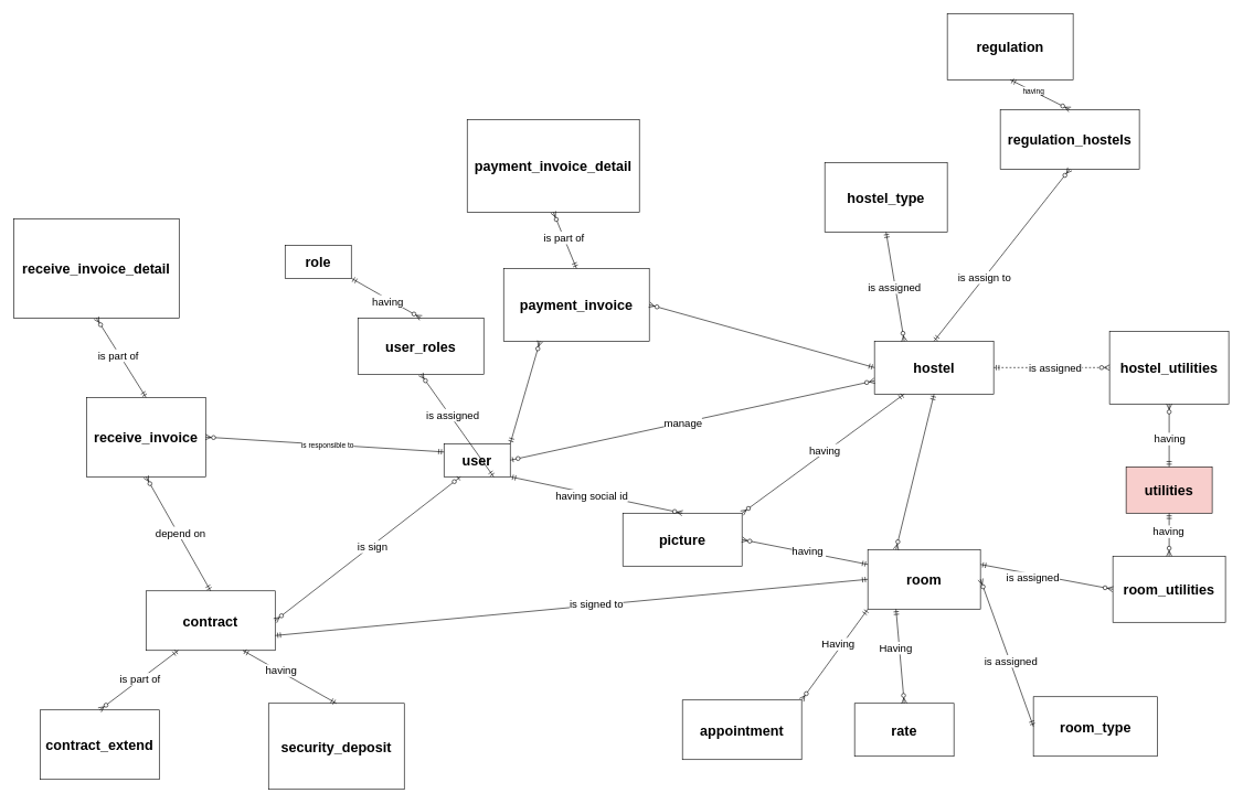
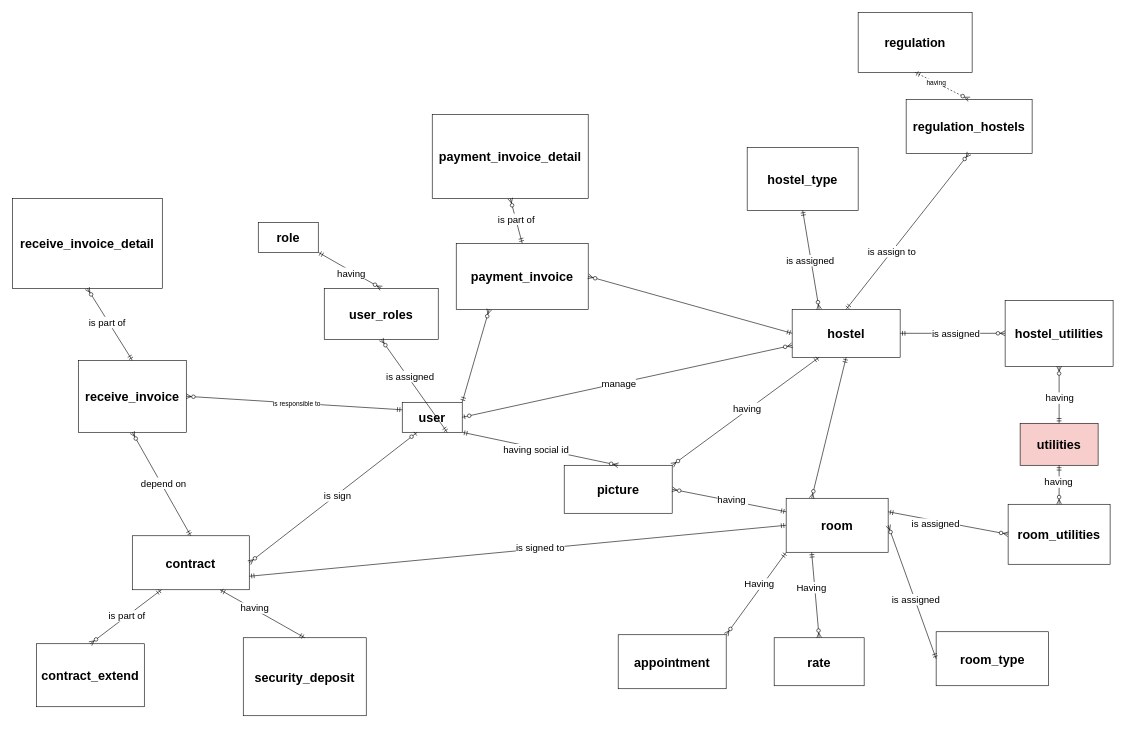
  <mxCell id="0" />
  <mxCell id="1" parent="0" />
  <mxCell id="2" value="appointment" style="html=1;dashed=0;whiteSpace=wrap;fontSize=21;fontStyle=1" vertex="1" parent="1"><mxGeometry x="1030" y="1057.5" width="180" height="90" as="geometry" /></mxCell>
  <mxCell id="3" value="contract" style="html=1;dashed=0;whiteSpace=wrap;fontSize=21;fontStyle=1" vertex="1" parent="1"><mxGeometry x="220" y="892.5" width="195" height="90" as="geometry" /></mxCell>
  <mxCell id="4" value="contract_extend" style="html=1;dashed=0;whiteSpace=wrap;fontSize=21;fontStyle=1" vertex="1" parent="1"><mxGeometry x="60" y="1072.5" width="180" height="105" as="geometry" /></mxCell>
  <mxCell id="5" value="hostel" style="html=1;dashed=0;whiteSpace=wrap;fontSize=21;fontStyle=1" vertex="1" parent="1"><mxGeometry x="1320" y="515" width="180" height="80" as="geometry" /></mxCell>
  <mxCell id="6" value="hostel_type" style="html=1;dashed=0;whiteSpace=wrap;fontSize=21;fontStyle=1" vertex="1" parent="1"><mxGeometry x="1245" y="245" width="185" height="105" as="geometry" /></mxCell>
  <mxCell id="7" value="hostel_utilities" style="html=1;dashed=0;whiteSpace=wrap;fontSize=21;fontStyle=1" vertex="1" parent="1"><mxGeometry x="1675" y="500" width="180" height="110" as="geometry" /></mxCell>
  <mxCell id="8" value="payment_invoice" style="html=1;dashed=0;whiteSpace=wrap;fontSize=21;fontStyle=1" vertex="1" parent="1"><mxGeometry x="760" y="405" width="220" height="110" as="geometry" /></mxCell>
- <mxCell id="9" value="payment_invoice_detail" style="html=1;dashed=0;whiteSpace=wrap;fontSize=21;fontStyle=1" vertex="1" parent="1"><mxGeometry x="705" y="180" width="260" height="140" as="geometry" /></mxCell>
+ <mxCell id="9" value="payment_invoice_detail" style="html=1;dashed=0;whiteSpace=wrap;fontSize=21;fontStyle=1" vertex="1" parent="1"><mxGeometry x="720" y="190" width="260" height="140" as="geometry" /></mxCell>
  <mxCell id="10" value="picture" style="html=1;dashed=0;whiteSpace=wrap;fontSize=21;fontStyle=1" vertex="1" parent="1"><mxGeometry x="940" y="775" width="180" height="80" as="geometry" /></mxCell>
  <mxCell id="11" value="rate" style="html=1;dashed=0;whiteSpace=wrap;fontSize=21;fontStyle=1" vertex="1" parent="1"><mxGeometry x="1290" y="1062.5" width="150" height="80" as="geometry" /></mxCell>
  <mxCell id="12" value="receive_invoice" style="html=1;dashed=0;whiteSpace=wrap;fontSize=21;fontStyle=1" vertex="1" parent="1"><mxGeometry x="130" y="600" width="180" height="120" as="geometry" /></mxCell>
  <mxCell id="13" value="receive_invoice_detail" style="html=1;dashed=0;whiteSpace=wrap;fontSize=21;fontStyle=1" vertex="1" parent="1"><mxGeometry x="20" y="330" width="250" height="150" as="geometry" /></mxCell>
  <mxCell id="14" value="regulation" style="html=1;dashed=0;whiteSpace=wrap;fontSize=21;fontStyle=1" vertex="1" parent="1"><mxGeometry x="1430" y="20" width="190" height="100" as="geometry" /></mxCell>
  <mxCell id="15" value="regulation_hostels" style="html=1;dashed=0;whiteSpace=wrap;fontSize=21;fontStyle=1" vertex="1" parent="1"><mxGeometry x="1510" y="165" width="210" height="90" as="geometry" /></mxCell>
  <mxCell id="16" value="role" style="html=1;dashed=0;whiteSpace=wrap;fontSize=21;fontStyle=1" vertex="1" parent="1"><mxGeometry x="430" y="370" width="100" height="50" as="geometry" /></mxCell>
  <mxCell id="17" value="room" style="html=1;dashed=0;whiteSpace=wrap;fontSize=21;fontStyle=1" vertex="1" parent="1"><mxGeometry x="1310" y="830" width="170" height="90" as="geometry" /></mxCell>
  <mxCell id="18" value="room_type" style="html=1;dashed=0;whiteSpace=wrap;fontSize=21;fontStyle=1" vertex="1" parent="1"><mxGeometry x="1560" y="1052.5" width="187.5" height="90" as="geometry" /></mxCell>
  <mxCell id="19" value="room_utilities" style="html=1;dashed=0;whiteSpace=wrap;fontSize=21;fontStyle=1" vertex="1" parent="1"><mxGeometry x="1680" y="840" width="170" height="100" as="geometry" /></mxCell>
  <mxCell id="20" value="security_deposit" style="html=1;dashed=0;whiteSpace=wrap;fontSize=21;fontStyle=1" vertex="1" parent="1"><mxGeometry x="405" y="1062.5" width="205" height="130" as="geometry" /></mxCell>
  <mxCell id="21" value="user" style="html=1;dashed=0;whiteSpace=wrap;fontSize=21;fontStyle=1;rotation=0;" vertex="1" parent="1"><mxGeometry x="670" y="670" width="100" height="50" as="geometry" /></mxCell>
  <mxCell id="22" value="user_roles" style="html=1;dashed=0;whiteSpace=wrap;fontSize=21;fontStyle=1" vertex="1" parent="1"><mxGeometry x="540" y="480" width="190" height="85" as="geometry" /></mxCell>
  <mxCell id="23" value="utilities" style="html=1;dashed=0;whiteSpace=wrap;fontSize=21;fontStyle=1;fillColor=#f8cecc;" vertex="1" parent="1"><mxGeometry x="1700" y="705" width="130" height="70" as="geometry" /></mxCell>
  <mxCell id="24" value="" style="fontSize=12;html=1;endArrow=ERzeroToMany;startArrow=ERmandOne;rounded=0;entryX=0.5;entryY=1;entryDx=0;entryDy=0;exitX=0.75;exitY=1;exitDx=0;exitDy=0;" edge="1" parent="1" source="21" target="22"><mxGeometry width="100" height="100" relative="1" as="geometry"><mxPoint x="1180" y="850" as="sourcePoint" /><mxPoint x="1840" y="1005" as="targetPoint" /></mxGeometry></mxCell>
  <mxCell id="25" value="is assigned" style="edgeLabel;html=1;align=center;verticalAlign=middle;resizable=0;points=[];fontSize=16;" vertex="1" connectable="0" parent="24"><mxGeometry x="-0.217" y="1" relative="1" as="geometry"><mxPoint x="-19" y="-34" as="offset" /></mxGeometry></mxCell>
  <mxCell id="26" value="" style="fontSize=12;html=1;endArrow=ERzeroToMany;startArrow=ERmandOne;rounded=0;entryX=0.5;entryY=0;entryDx=0;entryDy=0;exitX=1;exitY=1;exitDx=0;exitDy=0;jumpStyle=line;" edge="1" parent="1" source="16" target="22"><mxGeometry width="100" height="100" relative="1" as="geometry"><mxPoint x="1355" y="935" as="sourcePoint" /><mxPoint x="1385" y="780" as="targetPoint" /></mxGeometry></mxCell>
  <mxCell id="27" value="having" style="edgeLabel;html=1;align=center;verticalAlign=middle;resizable=0;points=[];fontSize=16;" vertex="1" connectable="0" parent="26"><mxGeometry x="0.067" y="-4" relative="1" as="geometry"><mxPoint y="-1" as="offset" /></mxGeometry></mxCell>
  <mxCell id="28" value="" style="fontSize=12;html=1;endArrow=ERzeroToMany;startArrow=ERmandOne;rounded=0;entryX=1;entryY=0.5;entryDx=0;entryDy=0;exitX=0;exitY=0.5;exitDx=0;exitDy=0;jumpStyle=line;" edge="1" parent="1" source="18" target="17"><mxGeometry width="100" height="100" relative="1" as="geometry"><mxPoint x="1330" y="645" as="sourcePoint" /><mxPoint x="1415" y="515" as="targetPoint" /></mxGeometry></mxCell>
  <mxCell id="29" value="is assigned" style="edgeLabel;html=1;align=center;verticalAlign=middle;resizable=0;points=[];fontSize=16;" vertex="1" connectable="0" parent="28"><mxGeometry x="-0.104" y="-1" relative="1" as="geometry"><mxPoint y="1" as="offset" /></mxGeometry></mxCell>
  <mxCell id="30" value="" style="fontSize=12;html=1;endArrow=ERzeroToMany;startArrow=ERmandOne;rounded=0;entryX=0;entryY=0.5;entryDx=0;entryDy=0;exitX=1;exitY=0.25;exitDx=0;exitDy=0;" edge="1" parent="1" source="17" target="19"><mxGeometry width="100" height="100" relative="1" as="geometry"><mxPoint x="1190" y="715" as="sourcePoint" /><mxPoint x="1730" y="845" as="targetPoint" /></mxGeometry></mxCell>
  <mxCell id="31" value="is assigned" style="edgeLabel;html=1;align=center;verticalAlign=middle;resizable=0;points=[];fontSize=16;" vertex="1" connectable="0" parent="30"><mxGeometry x="-0.204" y="-5" relative="1" as="geometry"><mxPoint as="offset" /></mxGeometry></mxCell>
  <mxCell id="32" value="" style="fontSize=12;html=1;endArrow=ERzeroToMany;startArrow=ERmandOne;rounded=0;entryX=0.5;entryY=0;entryDx=0;entryDy=0;exitX=0.5;exitY=1;exitDx=0;exitDy=0;" edge="1" parent="1" source="23" target="19"><mxGeometry width="100" height="100" relative="1" as="geometry"><mxPoint x="1515" y="605" as="sourcePoint" /><mxPoint x="1660" y="485" as="targetPoint" /></mxGeometry></mxCell>
  <mxCell id="33" value="having" style="edgeLabel;html=1;align=center;verticalAlign=middle;resizable=0;points=[];fontSize=16;" vertex="1" connectable="0" parent="32"><mxGeometry x="-0.149" y="-2" relative="1" as="geometry"><mxPoint y="-1" as="offset" /></mxGeometry></mxCell>
- <mxCell id="34" value="" style="fontSize=12;html=1;endArrow=ERzeroToMany;startArrow=ERmandOne;rounded=0;entryX=0;entryY=0.5;entryDx=0;entryDy=0;exitX=1;exitY=0.5;exitDx=0;exitDy=0;dashed=1;" edge="1" parent="1" source="5" target="7"><mxGeometry width="100" height="100" relative="1" as="geometry"><mxPoint x="1525" y="615" as="sourcePoint" /><mxPoint x="1670" y="495" as="targetPoint" /></mxGeometry></mxCell>
+ <mxCell id="34" value="" style="fontSize=12;html=1;endArrow=ERzeroToMany;startArrow=ERmandOne;rounded=0;entryX=0;entryY=0.5;entryDx=0;entryDy=0;exitX=1;exitY=0.5;exitDx=0;exitDy=0;" edge="1" parent="1" source="5" target="7"><mxGeometry width="100" height="100" relative="1" as="geometry"><mxPoint x="1525" y="615" as="sourcePoint" /><mxPoint x="1670" y="495" as="targetPoint" /></mxGeometry></mxCell>
  <mxCell id="35" value="is assigned" style="edgeLabel;html=1;align=center;verticalAlign=middle;resizable=0;points=[];fontSize=16;" vertex="1" connectable="0" parent="34"><mxGeometry x="0.051" y="1" relative="1" as="geometry"><mxPoint as="offset" /></mxGeometry></mxCell>
  <mxCell id="36" value="" style="fontSize=12;html=1;endArrow=ERzeroToMany;startArrow=ERmandOne;rounded=0;entryX=0.5;entryY=1;entryDx=0;entryDy=0;exitX=0.5;exitY=0;exitDx=0;exitDy=0;" edge="1" parent="1" source="23" target="7"><mxGeometry width="100" height="100" relative="1" as="geometry"><mxPoint x="1535" y="625" as="sourcePoint" /><mxPoint x="1680" y="505" as="targetPoint" /></mxGeometry></mxCell>
  <mxCell id="37" value="having" style="edgeLabel;html=1;align=center;verticalAlign=middle;resizable=0;points=[];fontSize=16;" vertex="1" connectable="0" parent="36"><mxGeometry x="-0.109" relative="1" as="geometry"><mxPoint y="-1" as="offset" /></mxGeometry></mxCell>
  <mxCell id="38" value="" style="fontSize=12;html=1;endArrow=ERzeroToMany;startArrow=ERmandOne;rounded=0;entryX=0.25;entryY=0;entryDx=0;entryDy=0;exitX=0.5;exitY=1;exitDx=0;exitDy=0;" edge="1" parent="1" source="5" target="17"><mxGeometry width="100" height="100" relative="1" as="geometry"><mxPoint x="1545" y="635" as="sourcePoint" /><mxPoint x="1690" y="515" as="targetPoint" /></mxGeometry></mxCell>
  <mxCell id="39" value="" style="fontSize=12;html=1;endArrow=ERzeroToMany;startArrow=ERmandOne;rounded=0;entryX=0.5;entryY=1;entryDx=0;entryDy=0;exitX=0.5;exitY=0;exitDx=0;exitDy=0;" edge="1" parent="1" source="5" target="15"><mxGeometry width="100" height="100" relative="1" as="geometry"><mxPoint x="1640" y="345" as="sourcePoint" /><mxPoint x="1930" y="350" as="targetPoint" /></mxGeometry></mxCell>
  <mxCell id="40" value="is assign to" style="edgeLabel;html=1;align=center;verticalAlign=middle;resizable=0;points=[];fontSize=16;" vertex="1" connectable="0" parent="39"><mxGeometry x="-0.261" relative="1" as="geometry"><mxPoint y="-1" as="offset" /></mxGeometry></mxCell>
- <mxCell id="41" value="" style="fontSize=12;html=1;endArrow=ERzeroToMany;startArrow=ERmandOne;rounded=0;entryX=0.5;entryY=0;entryDx=0;entryDy=0;exitX=0.5;exitY=1;exitDx=0;exitDy=0;" edge="1" parent="1" source="14" target="15"><mxGeometry width="100" height="100" relative="1" as="geometry"><mxPoint x="1650" y="355" as="sourcePoint" /><mxPoint x="1940" y="360" as="targetPoint" /></mxGeometry></mxCell>
+ <mxCell id="41" value="" style="fontSize=12;html=1;endArrow=ERzeroToMany;startArrow=ERmandOne;rounded=0;entryX=0.5;entryY=0;entryDx=0;entryDy=0;exitX=0.5;exitY=1;exitDx=0;exitDy=0;dashed=1;" edge="1" parent="1" source="14" target="15"><mxGeometry width="100" height="100" relative="1" as="geometry"><mxPoint x="1650" y="355" as="sourcePoint" /><mxPoint x="1940" y="360" as="targetPoint" /></mxGeometry></mxCell>
  <mxCell id="42" value="having" style="edgeLabel;html=1;align=center;verticalAlign=middle;resizable=0;points=[];" vertex="1" connectable="0" parent="41"><mxGeometry x="-0.221" y="1" relative="1" as="geometry"><mxPoint x="-1" as="offset" /></mxGeometry></mxCell>
  <mxCell id="43" value="" style="fontSize=12;html=1;endArrow=ERzeroToMany;startArrow=ERmandOne;rounded=0;entryX=0.25;entryY=0;entryDx=0;entryDy=0;exitX=0.5;exitY=1;exitDx=0;exitDy=0;" edge="1" parent="1" source="6" target="5"><mxGeometry width="100" height="100" relative="1" as="geometry"><mxPoint x="1660" y="365" as="sourcePoint" /><mxPoint x="1950" y="370" as="targetPoint" /></mxGeometry></mxCell>
  <mxCell id="44" value="is assigned" style="edgeLabel;html=1;align=center;verticalAlign=middle;resizable=0;points=[];fontSize=16;" vertex="1" connectable="0" parent="43"><mxGeometry x="-0.001" y="-2" relative="1" as="geometry"><mxPoint as="offset" /></mxGeometry></mxCell>
  <mxCell id="45" value="" style="fontSize=12;html=1;endArrow=ERzeroToMany;startArrow=ERmandOne;rounded=0;entryX=0.5;entryY=0;entryDx=0;entryDy=0;exitX=0.25;exitY=1;exitDx=0;exitDy=0;" edge="1" parent="1" source="3" target="4"><mxGeometry width="100" height="100" relative="1" as="geometry"><mxPoint x="990" y="857.5" as="sourcePoint" /><mxPoint x="1080" y="777.5" as="targetPoint" /></mxGeometry></mxCell>
  <mxCell id="46" value="is part of" style="edgeLabel;html=1;align=center;verticalAlign=middle;resizable=0;points=[];fontSize=16;" vertex="1" connectable="0" parent="45"><mxGeometry x="-0.038" y="-1" relative="1" as="geometry"><mxPoint as="offset" /></mxGeometry></mxCell>
  <mxCell id="47" value="" style="fontSize=12;html=1;endArrow=ERzeroToMany;startArrow=ERmandOne;rounded=0;entryX=0.5;entryY=0;entryDx=0;entryDy=0;exitX=0.25;exitY=1;exitDx=0;exitDy=0;" edge="1" parent="1" source="17" target="11"><mxGeometry width="100" height="100" relative="1" as="geometry"><mxPoint x="1180" y="835" as="sourcePoint" /><mxPoint x="1270" y="755" as="targetPoint" /></mxGeometry></mxCell>
  <mxCell id="48" value="Having" style="edgeLabel;html=1;align=center;verticalAlign=middle;resizable=0;points=[];fontSize=16;" vertex="1" connectable="0" parent="47"><mxGeometry x="-0.188" y="-6" relative="1" as="geometry"><mxPoint as="offset" /></mxGeometry></mxCell>
  <mxCell id="49" value="" style="fontSize=12;html=1;endArrow=ERzeroToMany;startArrow=ERmandOne;rounded=0;entryX=0.5;entryY=1;entryDx=0;entryDy=0;exitX=0.5;exitY=0;exitDx=0;exitDy=0;" edge="1" parent="1" source="8" target="9"><mxGeometry width="100" height="100" relative="1" as="geometry"><mxPoint x="520" y="-115" as="sourcePoint" /><mxPoint x="642" y="0" as="targetPoint" /></mxGeometry></mxCell>
  <mxCell id="50" value="is part of" style="edgeLabel;html=1;align=center;verticalAlign=middle;resizable=0;points=[];fontSize=16;" vertex="1" connectable="0" parent="49"><mxGeometry x="0.087" relative="1" as="geometry"><mxPoint as="offset" /></mxGeometry></mxCell>
  <mxCell id="51" value="" style="fontSize=12;html=1;endArrow=ERzeroToMany;startArrow=ERmandOne;rounded=0;entryX=0.5;entryY=1;entryDx=0;entryDy=0;exitX=0.5;exitY=0;exitDx=0;exitDy=0;" edge="1" parent="1" source="12" target="13"><mxGeometry width="100" height="100" relative="1" as="geometry"><mxPoint x="570" y="465" as="sourcePoint" /><mxPoint x="692" y="580" as="targetPoint" /></mxGeometry></mxCell>
  <mxCell id="52" value="is part of" style="edgeLabel;html=1;align=center;verticalAlign=middle;resizable=0;points=[];fontSize=16;" vertex="1" connectable="0" parent="51"><mxGeometry x="0.07" y="2" relative="1" as="geometry"><mxPoint x="-1" as="offset" /></mxGeometry></mxCell>
  <mxCell id="53" value="" style="fontSize=12;html=1;endArrow=ERmandOne;startArrow=ERmandOne;rounded=0;entryX=0.5;entryY=0;entryDx=0;entryDy=0;exitX=0.75;exitY=1;exitDx=0;exitDy=0;" edge="1" parent="1" source="3" target="20"><mxGeometry width="100" height="100" relative="1" as="geometry"><mxPoint x="620" y="1137.5" as="sourcePoint" /><mxPoint x="810" y="257.5" as="targetPoint" /><Array as="points" /></mxGeometry></mxCell>
  <mxCell id="54" value="having" style="edgeLabel;html=1;align=center;verticalAlign=middle;resizable=0;points=[];fontSize=16;" vertex="1" connectable="0" parent="53"><mxGeometry x="-0.212" y="2" relative="1" as="geometry"><mxPoint x="1" as="offset" /></mxGeometry></mxCell>
  <mxCell id="55" value="" style="fontSize=12;html=1;endArrow=ERzeroToMany;startArrow=ERmandOne;rounded=0;entryX=0.5;entryY=1;entryDx=0;entryDy=0;exitX=0.5;exitY=0;exitDx=0;exitDy=0;" edge="1" parent="1" source="3" target="12"><mxGeometry width="100" height="100" relative="1" as="geometry"><mxPoint x="643" y="900" as="sourcePoint" /><mxPoint x="568" y="780" as="targetPoint" /></mxGeometry></mxCell>
  <mxCell id="56" value="depend on" style="edgeLabel;html=1;align=center;verticalAlign=middle;resizable=0;points=[];fontSize=16;" vertex="1" connectable="0" parent="55"><mxGeometry x="-0.005" y="-3" relative="1" as="geometry"><mxPoint as="offset" /></mxGeometry></mxCell>
  <mxCell id="57" value="" style="fontSize=12;html=1;endArrow=ERzeroToMany;startArrow=ERzeroToOne;rounded=0;exitX=0.25;exitY=1;exitDx=0;exitDy=0;entryX=1;entryY=0.5;entryDx=0;entryDy=0;" edge="1" parent="1" source="21" target="3"><mxGeometry width="100" height="100" relative="1" as="geometry"><mxPoint x="1150" y="780" as="sourcePoint" /><mxPoint x="1250" y="680" as="targetPoint" /></mxGeometry></mxCell>
  <mxCell id="58" value="is sign" style="edgeLabel;html=1;align=center;verticalAlign=middle;resizable=0;points=[];fontSize=16;" vertex="1" connectable="0" parent="57"><mxGeometry x="-0.039" y="1" relative="1" as="geometry"><mxPoint as="offset" /></mxGeometry></mxCell>
  <mxCell id="59" value="" style="fontSize=12;html=1;endArrow=ERzeroToMany;startArrow=ERmandOne;rounded=0;entryX=1;entryY=0.5;entryDx=0;entryDy=0;exitX=0;exitY=0.5;exitDx=0;exitDy=0;" edge="1" parent="1" source="5" target="8"><mxGeometry width="100" height="100" relative="1" as="geometry"><mxPoint x="1120" y="887.5" as="sourcePoint" /><mxPoint x="1100" y="617.5" as="targetPoint" /></mxGeometry></mxCell>
  <mxCell id="60" value="" style="fontSize=12;html=1;endArrow=ERmandOne;startArrow=ERmandOne;rounded=0;entryX=0;entryY=0.5;entryDx=0;entryDy=0;exitX=1;exitY=0.75;exitDx=0;exitDy=0;" edge="1" parent="1" source="3" target="17"><mxGeometry width="100" height="100" relative="1" as="geometry"><mxPoint x="376" y="993" as="sourcePoint" /><mxPoint x="518" y="1073" as="targetPoint" /></mxGeometry></mxCell>
  <mxCell id="61" value="is signed to" style="edgeLabel;html=1;align=center;verticalAlign=middle;resizable=0;points=[];fontSize=16;" vertex="1" connectable="0" parent="60"><mxGeometry x="0.084" y="1" relative="1" as="geometry"><mxPoint as="offset" /></mxGeometry></mxCell>
  <mxCell id="62" value="" style="fontSize=12;html=1;endArrow=ERzeroToMany;startArrow=ERmandOne;rounded=0;entryX=1;entryY=0.5;entryDx=0;entryDy=0;exitX=0;exitY=0.25;exitDx=0;exitDy=0;" edge="1" parent="1" source="21" target="12"><mxGeometry width="100" height="100" relative="1" as="geometry"><mxPoint x="940" y="750" as="sourcePoint" /><mxPoint x="1040" y="650" as="targetPoint" /></mxGeometry></mxCell>
  <mxCell id="63" value="is responsible to" style="edgeLabel;html=1;align=center;verticalAlign=middle;resizable=0;points=[];" vertex="1" connectable="0" parent="62"><mxGeometry x="-0.013" y="1" relative="1" as="geometry"><mxPoint x="1" as="offset" /></mxGeometry></mxCell>
  <mxCell id="64" value="" style="fontSize=12;html=1;endArrow=ERzeroToMany;startArrow=ERmandOne;rounded=0;entryX=0.25;entryY=1;entryDx=0;entryDy=0;exitX=1;exitY=0;exitDx=0;exitDy=0;" edge="1" parent="1" source="21" target="8"><mxGeometry width="100" height="100" relative="1" as="geometry"><mxPoint x="680" y="702" as="sourcePoint" /><mxPoint x="320" y="670" as="targetPoint" /></mxGeometry></mxCell>
  <mxCell id="65" value="" style="fontSize=12;html=1;endArrow=ERzeroToMany;startArrow=ERzeroToOne;rounded=0;exitX=1;exitY=0.5;exitDx=0;exitDy=0;entryX=0;entryY=0.75;entryDx=0;entryDy=0;" edge="1" parent="1" source="21" target="5"><mxGeometry width="100" height="100" relative="1" as="geometry"><mxPoint x="970" y="620" as="sourcePoint" /><mxPoint x="1070" y="520" as="targetPoint" /></mxGeometry></mxCell>
  <mxCell id="66" value="manage" style="edgeLabel;html=1;align=center;verticalAlign=middle;resizable=0;points=[];fontSize=16;" vertex="1" connectable="0" parent="65"><mxGeometry x="-0.052" relative="1" as="geometry"><mxPoint as="offset" /></mxGeometry></mxCell>
  <mxCell id="67" value="" style="fontSize=12;html=1;endArrow=ERzeroToMany;startArrow=ERmandOne;rounded=0;entryX=1;entryY=0;entryDx=0;entryDy=0;exitX=0;exitY=1;exitDx=0;exitDy=0;" edge="1" parent="1" source="17" target="2"><mxGeometry width="100" height="100" relative="1" as="geometry"><mxPoint x="1363" y="930" as="sourcePoint" /><mxPoint x="1375" y="1073" as="targetPoint" /></mxGeometry></mxCell>
  <mxCell id="68" value="Having" style="edgeLabel;html=1;align=center;verticalAlign=middle;resizable=0;points=[];fontSize=16;" vertex="1" connectable="0" parent="67"><mxGeometry x="-0.188" y="-6" relative="1" as="geometry"><mxPoint as="offset" /></mxGeometry></mxCell>
  <mxCell id="69" value="" style="fontSize=12;html=1;endArrow=ERzeroToMany;startArrow=ERmandOne;rounded=0;entryX=0.5;entryY=0;entryDx=0;entryDy=0;exitX=1;exitY=1;exitDx=0;exitDy=0;" edge="1" parent="1" source="21" target="10"><mxGeometry width="100" height="100" relative="1" as="geometry"><mxPoint x="680" y="693" as="sourcePoint" /><mxPoint x="320" y="670" as="targetPoint" /></mxGeometry></mxCell>
  <mxCell id="70" value="having social id" style="edgeLabel;html=1;align=center;verticalAlign=middle;resizable=0;points=[];fontSize=16;" vertex="1" connectable="0" parent="69"><mxGeometry x="-0.049" y="-2" relative="1" as="geometry"><mxPoint as="offset" /></mxGeometry></mxCell>
  <mxCell id="71" value="" style="fontSize=12;html=1;endArrow=ERzeroToMany;startArrow=ERmandOne;rounded=0;entryX=1;entryY=0.5;entryDx=0;entryDy=0;exitX=0;exitY=0.25;exitDx=0;exitDy=0;" edge="1" parent="1" source="17" target="10"><mxGeometry width="100" height="100" relative="1" as="geometry"><mxPoint x="780" y="730" as="sourcePoint" /><mxPoint x="1050" y="770" as="targetPoint" /></mxGeometry></mxCell>
  <mxCell id="72" value="having&amp;nbsp;" style="edgeLabel;html=1;align=center;verticalAlign=middle;resizable=0;points=[];fontSize=16;" vertex="1" connectable="0" parent="71"><mxGeometry x="-0.049" y="-2" relative="1" as="geometry"><mxPoint as="offset" /></mxGeometry></mxCell>
  <mxCell id="73" value="" style="fontSize=12;html=1;endArrow=ERzeroToMany;startArrow=ERmandOne;rounded=0;entryX=1;entryY=0;entryDx=0;entryDy=0;exitX=0.25;exitY=1;exitDx=0;exitDy=0;" edge="1" parent="1" source="5" target="10"><mxGeometry width="100" height="100" relative="1" as="geometry"><mxPoint x="1320" y="863" as="sourcePoint" /><mxPoint x="1140" y="810" as="targetPoint" /></mxGeometry></mxCell>
  <mxCell id="74" value="having&amp;nbsp;" style="edgeLabel;html=1;align=center;verticalAlign=middle;resizable=0;points=[];fontSize=16;" vertex="1" connectable="0" parent="73"><mxGeometry x="-0.049" y="-2" relative="1" as="geometry"><mxPoint as="offset" /></mxGeometry></mxCell>
